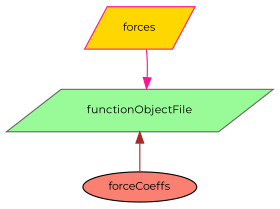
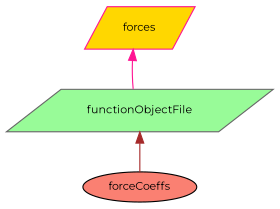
  digraph {
    fontname=Montserrat
    node [fontname=Montserrat fontsize=10 shape=parallelogram style=filled]
    edge [dir=back fontname=Montserrat fontsize=10 labelfontname=FreeSans labelfontsize=10 style=solid]
    n1 [color=deeppink fillcolor=gold fontcolor=black height=0.2 label=forces width=0.4]
    n2 [color=black fillcolor=salmon height=0.2 label=forceCoeffs shape=ellipse width=0.4]
    n3 [color=gray40 fillcolor=palegreen height=0.2 label=functionObjectFile width=0.4]
-   n3 -> n1 [color=deeppink]
+   n1 -> n3 [color=deeppink]
    n3 -> n2 [color=brown]
  }
